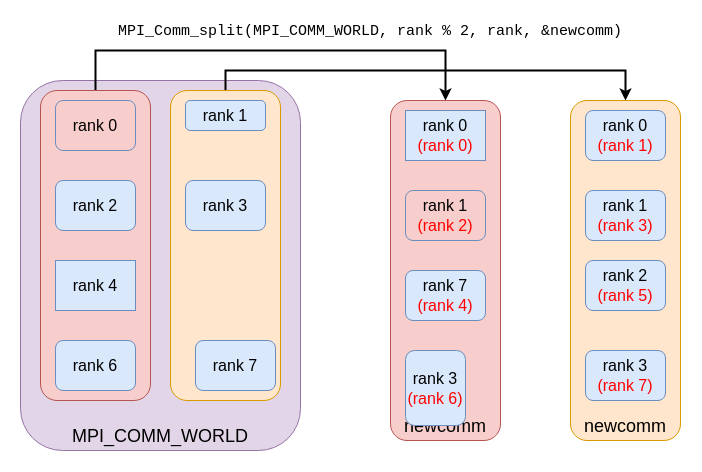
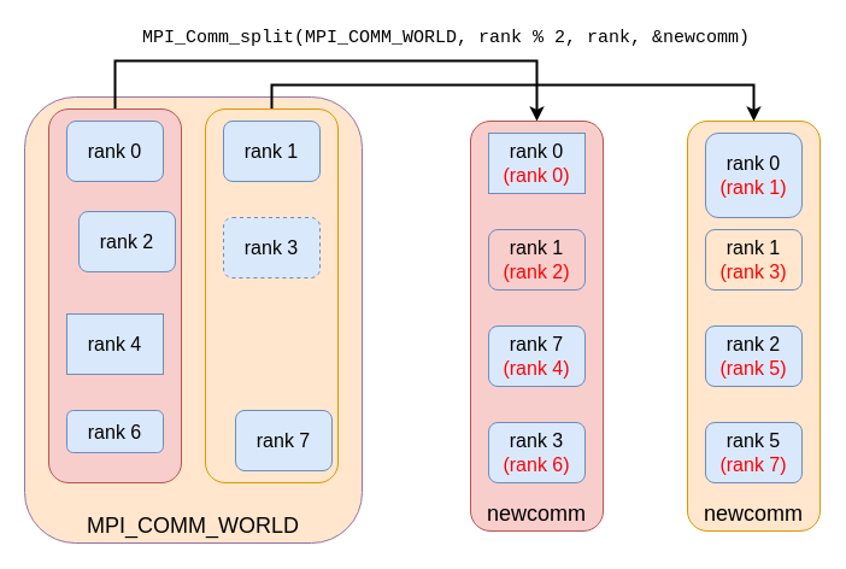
  <mxCell id="0" />
  <mxCell id="1" parent="0" />
- <mxCell id="2" value="MPI_COMM_WORLD" style="rounded=1;whiteSpace=wrap;html=1;fillColor=#e1d5e7;strokeColor=#9673a6;fontSize=18;verticalAlign=bottom;labelPosition=center;verticalLabelPosition=middle;align=center;" parent="1" vertex="1"><mxGeometry x="20" y="80" width="280" height="370" as="geometry" /></mxCell>
+ <mxCell id="2" value="MPI_COMM_WORLD" style="rounded=1;whiteSpace=wrap;html=1;fillColor=#ffe6cc;strokeColor=#9673a6;fontSize=18;verticalAlign=bottom;labelPosition=center;verticalLabelPosition=middle;align=center;" parent="1" vertex="1"><mxGeometry x="20" y="80" width="280" height="370" as="geometry" /></mxCell>
  <mxCell id="3" style="edgeStyle=orthogonalEdgeStyle;rounded=0;orthogonalLoop=1;jettySize=auto;html=1;exitX=0.5;exitY=0;exitDx=0;exitDy=0;entryX=0.5;entryY=0;entryDx=0;entryDy=0;strokeWidth=2;fontSize=18;" edge="1" parent="1" source="4" target="20"><mxGeometry relative="1" as="geometry" /></mxCell>
  <mxCell id="4" value="" style="rounded=1;whiteSpace=wrap;html=1;strokeWidth=1;fillColor=#ffe6cc;fontSize=15;align=left;strokeColor=#d79b00;" vertex="1" parent="1"><mxGeometry x="170" y="90" width="110" height="310" as="geometry" /></mxCell>
  <mxCell id="5" style="edgeStyle=orthogonalEdgeStyle;rounded=0;orthogonalLoop=1;jettySize=auto;html=1;exitX=0.5;exitY=0;exitDx=0;exitDy=0;entryX=0.5;entryY=0;entryDx=0;entryDy=0;strokeWidth=2;fontSize=18;" edge="1" parent="1" source="6" target="15"><mxGeometry relative="1" as="geometry"><Array as="points"><mxPoint x="95" y="50" /><mxPoint x="445" y="50" /></Array></mxGeometry></mxCell>
  <mxCell id="6" value="" style="rounded=1;whiteSpace=wrap;html=1;strokeWidth=1;fillColor=#f8cecc;fontSize=15;align=left;strokeColor=#b85450;" vertex="1" parent="1"><mxGeometry x="40" y="90" width="110" height="310" as="geometry" /></mxCell>
- <mxCell id="7" value="rank 0" style="rounded=1;whiteSpace=wrap;html=1;fillColor=#f8cecc;strokeColor=#6c8ebf;fontSize=16;" parent="1" vertex="1"><mxGeometry x="55" y="100" width="80" height="50" as="geometry" /></mxCell>
- <mxCell id="8" value="rank 1" style="rounded=1;whiteSpace=wrap;html=1;fillColor=#dae8fc;strokeColor=#6c8ebf;fontSize=16;" parent="1" vertex="1"><mxGeometry x="185" y="100" width="80" height="30" as="geometry" /></mxCell>
- <mxCell id="9" value="rank 2" style="rounded=1;whiteSpace=wrap;html=1;fillColor=#dae8fc;strokeColor=#6c8ebf;fontSize=16;" parent="1" vertex="1"><mxGeometry x="55" y="180" width="80" height="50" as="geometry" /></mxCell>
- <mxCell id="10" value="rank 3" style="rounded=1;whiteSpace=wrap;html=1;fillColor=#dae8fc;strokeColor=#6c8ebf;fontSize=16;" parent="1" vertex="1"><mxGeometry x="185" y="180" width="80" height="50" as="geometry" /></mxCell>
+ <mxCell id="7" value="rank 0" style="rounded=1;whiteSpace=wrap;html=1;fillColor=#dae8fc;strokeColor=#6c8ebf;fontSize=16;" parent="1" vertex="1"><mxGeometry x="55" y="100" width="80" height="50" as="geometry" /></mxCell>
+ <mxCell id="8" value="rank 1" style="rounded=1;whiteSpace=wrap;html=1;fillColor=#dae8fc;strokeColor=#6c8ebf;fontSize=16;" parent="1" vertex="1"><mxGeometry x="185" y="100" width="80" height="50" as="geometry" /></mxCell>
+ <mxCell id="9" value="rank 2" style="rounded=1;whiteSpace=wrap;html=1;fillColor=#dae8fc;strokeColor=#6c8ebf;fontSize=16;" parent="1" vertex="1"><mxGeometry x="65" y="175" width="80" height="50" as="geometry" /></mxCell>
+ <mxCell id="10" value="rank 3" style="rounded=1;whiteSpace=wrap;html=1;fillColor=#dae8fc;strokeColor=#6c8ebf;fontSize=16;dashed=1;" parent="1" vertex="1"><mxGeometry x="185" y="180" width="80" height="50" as="geometry" /></mxCell>
  <mxCell id="11" value="rank 4" style="whiteSpace=wrap;html=1;fillColor=#dae8fc;strokeColor=#6c8ebf;fontSize=16;rounded=0;" parent="1" vertex="1"><mxGeometry x="55" y="260" width="80" height="50" as="geometry" /></mxCell>
- <mxCell id="12" value="rank 6" style="rounded=1;whiteSpace=wrap;html=1;fillColor=#dae8fc;strokeColor=#6c8ebf;fontSize=16;" parent="1" vertex="1"><mxGeometry x="55" y="340" width="80" height="50" as="geometry" /></mxCell>
+ <mxCell id="12" value="rank 6" style="rounded=1;whiteSpace=wrap;html=1;fillColor=#dae8fc;strokeColor=#6c8ebf;fontSize=16;" parent="1" vertex="1"><mxGeometry x="55" y="340" width="80" height="35" as="geometry" /></mxCell>
  <mxCell id="13" value="rank 7" style="rounded=1;whiteSpace=wrap;html=1;fillColor=#dae8fc;strokeColor=#6c8ebf;fontSize=16;" parent="1" vertex="1"><mxGeometry x="195" y="340" width="80" height="50" as="geometry" /></mxCell>
  <mxCell id="14" value="&lt;span style=&quot;font-family: &amp;#34;courier&amp;#34; ; background-color: rgb(255 , 255 , 255) ; font-size: 15px&quot;&gt;MPI_Comm_split(MPI_COMM_WORLD, rank % 2, rank, &amp;amp;newcomm)&lt;/span&gt;" style="text;html=1;strokeColor=none;fillColor=none;align=center;verticalAlign=middle;whiteSpace=wrap;rounded=0;fontSize=15;" vertex="1" parent="1"><mxGeometry x="110" y="20" width="520" height="20" as="geometry" /></mxCell>
  <mxCell id="15" value="newcomm" style="rounded=1;whiteSpace=wrap;html=1;strokeWidth=1;fillColor=#f8cecc;fontSize=18;align=center;strokeColor=#b85450;verticalAlign=bottom;" vertex="1" parent="1"><mxGeometry x="390" y="100" width="110" height="340" as="geometry" /></mxCell>
  <mxCell id="16" value="rank 0&lt;br&gt;&lt;font color=&quot;#ff0000&quot;&gt;(rank 0)&lt;/font&gt;" style="whiteSpace=wrap;html=1;fillColor=#dae8fc;strokeColor=#6c8ebf;fontSize=16;rounded=0;" vertex="1" parent="1"><mxGeometry x="405" y="110" width="80" height="50" as="geometry" /></mxCell>
  <mxCell id="17" value="rank 1&lt;br&gt;&lt;font color=&quot;#ff0000&quot;&gt;(rank 2)&lt;/font&gt;" style="rounded=1;whiteSpace=wrap;html=1;fillColor=#f8cecc;strokeColor=#6c8ebf;fontSize=16;" vertex="1" parent="1"><mxGeometry x="405" y="190" width="80" height="50" as="geometry" /></mxCell>
  <mxCell id="18" value="rank 7&lt;br&gt;&lt;font color=&quot;#ff0000&quot;&gt;(rank 4)&lt;/font&gt;" style="rounded=1;whiteSpace=wrap;html=1;fillColor=#dae8fc;strokeColor=#6c8ebf;fontSize=16;" vertex="1" parent="1"><mxGeometry x="405" y="270" width="80" height="50" as="geometry" /></mxCell>
- <mxCell id="19" value="rank 3&lt;br&gt;&lt;font color=&quot;#ff0000&quot;&gt;(rank 6)&lt;/font&gt;" style="rounded=1;whiteSpace=wrap;html=1;fillColor=#dae8fc;strokeColor=#6c8ebf;fontSize=16;" vertex="1" parent="1"><mxGeometry x="405" y="350" width="60" height="75" as="geometry" /></mxCell>
+ <mxCell id="19" value="rank 3&lt;br&gt;&lt;font color=&quot;#ff0000&quot;&gt;(rank 6)&lt;/font&gt;" style="rounded=1;whiteSpace=wrap;html=1;fillColor=#dae8fc;strokeColor=#6c8ebf;fontSize=16;" vertex="1" parent="1"><mxGeometry x="405" y="350" width="80" height="50" as="geometry" /></mxCell>
  <mxCell id="20" value="&lt;font style=&quot;font-size: 18px&quot;&gt;newcomm&lt;/font&gt;" style="rounded=1;whiteSpace=wrap;html=1;strokeWidth=1;fillColor=#ffe6cc;fontSize=15;align=center;strokeColor=#d79b00;verticalAlign=bottom;" vertex="1" parent="1"><mxGeometry x="570" y="100" width="110" height="340" as="geometry" /></mxCell>
- <mxCell id="21" value="rank 0&lt;br&gt;&lt;font color=&quot;#ff0000&quot;&gt;(rank 1)&lt;/font&gt;" style="rounded=1;whiteSpace=wrap;html=1;fillColor=#dae8fc;strokeColor=#6c8ebf;fontSize=16;" vertex="1" parent="1"><mxGeometry x="585" y="110" width="80" height="50" as="geometry" /></mxCell>
- <mxCell id="22" value="rank 1&lt;br&gt;&lt;font color=&quot;#ff0000&quot;&gt;(rank 3)&lt;/font&gt;" style="rounded=1;whiteSpace=wrap;html=1;fillColor=#dae8fc;strokeColor=#6c8ebf;fontSize=16;" vertex="1" parent="1"><mxGeometry x="585" y="190" width="80" height="50" as="geometry" /></mxCell>
- <mxCell id="23" value="rank 2&lt;br&gt;&lt;font color=&quot;#ff0000&quot;&gt;(rank 5)&lt;/font&gt;" style="rounded=1;whiteSpace=wrap;html=1;fillColor=#dae8fc;strokeColor=#6c8ebf;fontSize=16;" vertex="1" parent="1"><mxGeometry x="585" y="260" width="80" height="50" as="geometry" /></mxCell>
- <mxCell id="24" value="rank 3&lt;br&gt;&lt;font color=&quot;#ff0000&quot;&gt;(rank 7)&lt;/font&gt;" style="rounded=1;whiteSpace=wrap;html=1;fillColor=#dae8fc;strokeColor=#6c8ebf;fontSize=16;" vertex="1" parent="1"><mxGeometry x="585" y="350" width="80" height="50" as="geometry" /></mxCell>
+ <mxCell id="21" value="rank 0&lt;br&gt;&lt;font color=&quot;#ff0000&quot;&gt;(rank 1)&lt;/font&gt;" style="rounded=1;whiteSpace=wrap;html=1;fillColor=#dae8fc;strokeColor=#6c8ebf;fontSize=16;" vertex="1" parent="1"><mxGeometry x="585" y="110" width="80" height="70" as="geometry" /></mxCell>
+ <mxCell id="22" value="rank 1&lt;br&gt;&lt;font color=&quot;#ff0000&quot;&gt;(rank 3)&lt;/font&gt;" style="rounded=1;whiteSpace=wrap;html=1;fillColor=#ffe6cc;strokeColor=#6c8ebf;fontSize=16;" vertex="1" parent="1"><mxGeometry x="585" y="190" width="80" height="50" as="geometry" /></mxCell>
+ <mxCell id="23" value="rank 2&lt;br&gt;&lt;font color=&quot;#ff0000&quot;&gt;(rank 5)&lt;/font&gt;" style="rounded=1;whiteSpace=wrap;html=1;fillColor=#dae8fc;strokeColor=#6c8ebf;fontSize=16;" vertex="1" parent="1"><mxGeometry x="585" y="270" width="80" height="50" as="geometry" /></mxCell>
+ <mxCell id="24" value="rank 5&lt;br&gt;&lt;font color=&quot;#ff0000&quot;&gt;(rank 7)&lt;/font&gt;" style="rounded=1;whiteSpace=wrap;html=1;fillColor=#dae8fc;strokeColor=#6c8ebf;fontSize=16;" vertex="1" parent="1"><mxGeometry x="585" y="350" width="80" height="50" as="geometry" /></mxCell>
